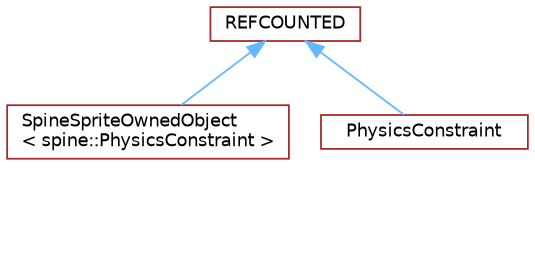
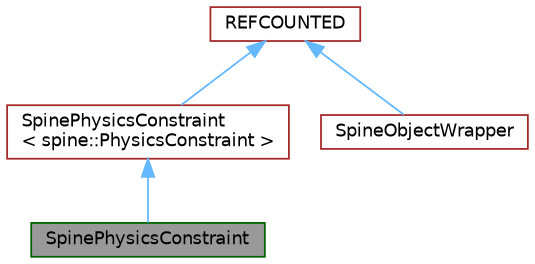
  digraph {
    node [color=brown fillcolor=white fontname=Helvetica fontsize=10 shape=box style=filled]
    edge [color=steelblue1 dir=back fontname=Helvetica fontsize=10 labelfontname=Helvetica labelfontsize=10 style=solid]
-   n2 [height=0.2 label="SpineSpriteOwnedObject\l\< spine::PhysicsConstraint \>" width=0.4]
-   n3 [height=0.2 label=PhysicsConstraint width=0.4]
+   n1 [color=darkgreen fillcolor=grey60 fontcolor=black height=0.2 label=SpinePhysicsConstraint width=0.4]
+   n2 [height=0.2 label="SpinePhysicsConstraint\l\< spine::PhysicsConstraint \>" width=0.4]
+   n3 [height=0.2 label=SpineObjectWrapper width=0.4]
    n4 [height=0.2 label=REFCOUNTED width=0.4]
+   n2 -> n1
    n4 -> n2
    n4 -> n3
  }
